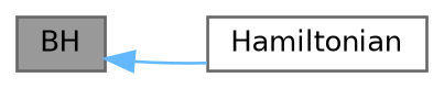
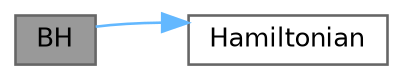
  digraph {
    rankdir=LR
    node [color=gray40 fontname=Helvetica fontsize=10 shape=box style=filled]
    n1 [fillcolor=grey60 fontcolor=black height=0.2 label=BH width=0.4]
    n2 [fillcolor=white height=0.2 label=Hamiltonian width=0.4]
-   n1 -> n2 [color=steelblue1 dir=back fontname=Helvetica fontsize=10 labelfontname=Helvetica labelfontsize=10 style=solid]
+   n2 -> n1 [color=steelblue1 dir=back fontname=Helvetica fontsize=10 labelfontname=Helvetica labelfontsize=10 style=solid]
  }
